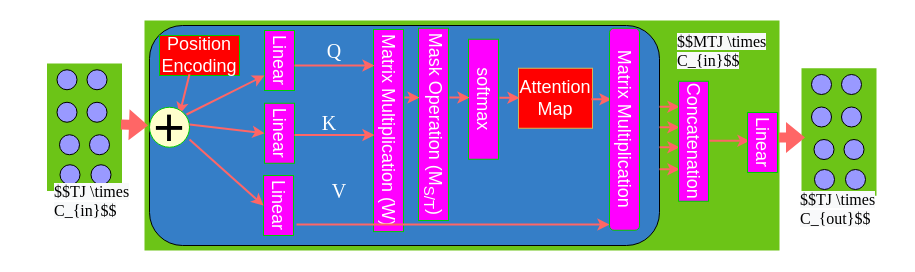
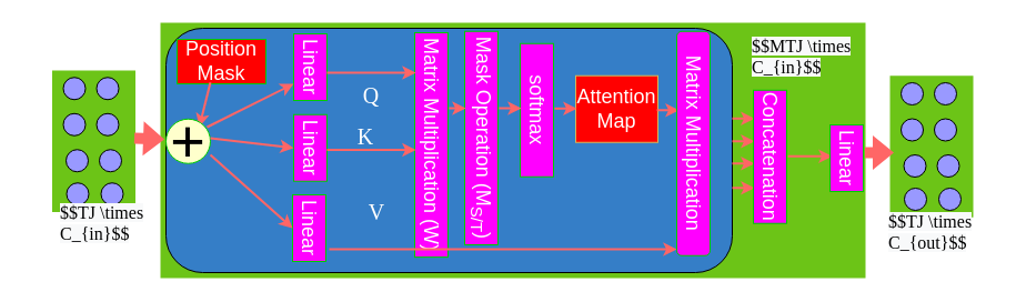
  <mxCell id="0" />
  <mxCell id="1" parent="0" />
  <mxCell id="2" value="" style="rounded=0;whiteSpace=wrap;html=1;fillColor=#6CC417;strokeColor=none;" parent="1" vertex="1"><mxGeometry x="144" y="20" width="635" height="230" as="geometry" /></mxCell>
  <mxCell id="3" value="" style="rounded=1;whiteSpace=wrap;html=1;fillColor=#357EC7;" parent="1" vertex="1"><mxGeometry x="149" y="25" width="510" height="220" as="geometry" /></mxCell>
  <mxCell id="4" value="" style="group;strokeColor=none;" parent="1" vertex="1" connectable="0"><mxGeometry x="46.5" y="63" width="75" height="127.5" as="geometry" /></mxCell>
  <mxCell id="5" value="" style="rounded=0;whiteSpace=wrap;html=1;fillColor=#6CC417;rotation=90;strokeColor=none;" parent="4" vertex="1"><mxGeometry x="-26.25" y="26.25" width="127.5" height="75" as="geometry" /></mxCell>
  <mxCell id="6" value="" style="ellipse;whiteSpace=wrap;html=1;aspect=fixed;fillColor=#9999FF;" parent="4" vertex="1"><mxGeometry x="40.0" y="6.25" width="20" height="20" as="geometry" /></mxCell>
  <mxCell id="7" value="" style="ellipse;whiteSpace=wrap;html=1;aspect=fixed;fillColor=#9999FF;" parent="4" vertex="1"><mxGeometry x="10.0" y="6.25" width="20" height="20" as="geometry" /></mxCell>
  <mxCell id="8" value="" style="ellipse;whiteSpace=wrap;html=1;aspect=fixed;fillColor=#9999FF;" parent="4" vertex="1"><mxGeometry x="10.0" y="38.75" width="20" height="20" as="geometry" /></mxCell>
  <mxCell id="9" value="" style="ellipse;whiteSpace=wrap;html=1;aspect=fixed;fillColor=#9999FF;" parent="4" vertex="1"><mxGeometry x="40.0" y="38.75" width="20" height="20" as="geometry" /></mxCell>
  <mxCell id="10" value="" style="ellipse;whiteSpace=wrap;html=1;aspect=fixed;fillColor=#9999FF;" parent="4" vertex="1"><mxGeometry x="12.5" y="71.25" width="20" height="20" as="geometry" /></mxCell>
  <mxCell id="11" value="" style="ellipse;whiteSpace=wrap;html=1;aspect=fixed;fillColor=#9999FF;" parent="4" vertex="1"><mxGeometry x="42.5" y="71.25" width="20" height="20" as="geometry" /></mxCell>
  <mxCell id="12" value="" style="ellipse;whiteSpace=wrap;html=1;aspect=fixed;fillColor=#9999FF;" parent="4" vertex="1"><mxGeometry x="13.0" y="101.25" width="20" height="20" as="geometry" /></mxCell>
  <mxCell id="13" value="" style="ellipse;whiteSpace=wrap;html=1;aspect=fixed;fillColor=#9999FF;" parent="4" vertex="1"><mxGeometry x="44.0" y="101.25" width="20" height="20" as="geometry" /></mxCell>
  <mxCell id="14" value="" style="shape=flexArrow;endArrow=classic;html=1;rounded=0;fillColor=#FF6666;strokeColor=none;" parent="1" edge="1"><mxGeometry width="50" height="50" relative="1" as="geometry"><mxPoint x="120" y="124" as="sourcePoint" /><mxPoint x="148" y="125" as="targetPoint" /></mxGeometry></mxCell>
  <mxCell id="15" value="Linear" style="text;html=1;strokeColor=#00CC00;fillColor=#FF00FF;align=center;verticalAlign=middle;whiteSpace=wrap;rounded=0;rotation=90;fontSize=18;fontColor=#FFFFFF;" parent="1" vertex="1"><mxGeometry x="249" y="45" width="60" height="30" as="geometry" /></mxCell>
  <mxCell id="16" value="Linear" style="text;html=1;strokeColor=#00CC00;fillColor=#FF00FF;align=center;verticalAlign=middle;whiteSpace=wrap;rounded=0;rotation=90;fontSize=18;fontColor=#FFFFFF;" parent="1" vertex="1"><mxGeometry x="249" y="117.75" width="60" height="30" as="geometry" /></mxCell>
  <mxCell id="17" value="Linear" style="text;html=1;strokeColor=#00CC00;fillColor=#FF00FF;align=center;verticalAlign=middle;whiteSpace=wrap;rounded=0;rotation=90;fontSize=18;fontColor=#FFFFFF;" parent="1" vertex="1"><mxGeometry x="248" y="190" width="60" height="30" as="geometry" /></mxCell>
- <mxCell id="18" value="&lt;div&gt;&lt;font color=&quot;#ffffff&quot;&gt;Position&lt;/font&gt;&lt;/div&gt;&lt;div&gt;&lt;font color=&quot;#ffffff&quot;&gt;Encoding&lt;/font&gt;&lt;br&gt;&lt;/div&gt;" style="text;html=1;strokeColor=#00CC00;fillColor=#FF0000;align=center;verticalAlign=middle;whiteSpace=wrap;rounded=0;fontSize=18;" parent="1" vertex="1"><mxGeometry x="159" y="35" width="80" height="40" as="geometry" /></mxCell>
+ <mxCell id="18" value="&lt;div&gt;&lt;font color=&quot;#ffffff&quot;&gt;Position&lt;/font&gt;&lt;/div&gt;&lt;div&gt;&lt;font color=&quot;#ffffff&quot;&gt;Mask&lt;/font&gt;&lt;br&gt;&lt;/div&gt;" style="text;html=1;strokeColor=#00CC00;fillColor=#FF0000;align=center;verticalAlign=middle;whiteSpace=wrap;rounded=0;fontSize=18;" parent="1" vertex="1"><mxGeometry x="159" y="35" width="80" height="40" as="geometry" /></mxCell>
  <mxCell id="19" value="" style="endArrow=classic;html=1;rounded=0;fontSize=18;strokeWidth=2;fillColor=#FF6666;strokeColor=#FF6666;" parent="1" edge="1"><mxGeometry width="50" height="50" relative="1" as="geometry"><mxPoint x="189" y="73.75" as="sourcePoint" /><mxPoint x="179" y="113.75" as="targetPoint" /></mxGeometry></mxCell>
  <mxCell id="20" value="&lt;font style=&quot;font-size: 54px;&quot;&gt;+&lt;/font&gt;" style="ellipse;whiteSpace=wrap;html=1;aspect=fixed;fontSize=18;strokeColor=#00CC00;fillColor=#FFFFCC;" parent="1" vertex="1"><mxGeometry x="149" y="106.75" width="40" height="40" as="geometry" /></mxCell>
  <mxCell id="21" value="" style="endArrow=classic;html=1;rounded=0;fontSize=54;strokeColor=#FF6666;strokeWidth=2;fillColor=#FF6666;entryX=0.75;entryY=1;entryDx=0;entryDy=0;" parent="1" target="15" edge="1"><mxGeometry width="50" height="50" relative="1" as="geometry"><mxPoint x="186" y="114" as="sourcePoint" /><mxPoint x="261" y="79" as="targetPoint" /></mxGeometry></mxCell>
  <mxCell id="22" value="" style="endArrow=classic;html=1;rounded=0;fontSize=54;strokeColor=#FF6666;strokeWidth=2;fillColor=#FF6666;entryX=0.5;entryY=1;entryDx=0;entryDy=0;" parent="1" target="16" edge="1"><mxGeometry width="50" height="50" relative="1" as="geometry"><mxPoint x="189" y="124" as="sourcePoint" /><mxPoint x="264" y="89" as="targetPoint" /></mxGeometry></mxCell>
  <mxCell id="23" value="" style="endArrow=classic;html=1;rounded=0;fontSize=54;strokeColor=#FF6666;strokeWidth=2;fillColor=#FF6666;entryX=0.5;entryY=1;entryDx=0;entryDy=0;" parent="1" target="17" edge="1"><mxGeometry width="50" height="50" relative="1" as="geometry"><mxPoint x="189" y="139" as="sourcePoint" /><mxPoint x="264" y="143.75" as="targetPoint" /></mxGeometry></mxCell>
  <mxCell id="24" value="Matrix Multiplication (W)" style="text;html=1;strokeColor=#00CC00;fillColor=#FF00FF;align=center;verticalAlign=middle;whiteSpace=wrap;rounded=0;rotation=90;fontSize=18;fontColor=#FFFFFF;" parent="1" vertex="1"><mxGeometry x="286.95" y="115.06" width="202.12" height="30" as="geometry" /></mxCell>
  <mxCell id="25" value="" style="endArrow=classic;html=1;rounded=0;fontFamily=Times New Roman;fontSize=20;strokeColor=#FF6666;strokeWidth=2;fillColor=#FF6666;" parent="1" edge="1"><mxGeometry width="50" height="50" relative="1" as="geometry"><mxPoint x="294" y="134.5" as="sourcePoint" /><mxPoint x="374" y="134.5" as="targetPoint" /></mxGeometry></mxCell>
  <mxCell id="26" value="" style="endArrow=classic;html=1;rounded=0;fontFamily=Times New Roman;fontSize=20;strokeColor=#FF6666;strokeWidth=2;fillColor=#FF6666;" parent="1" edge="1"><mxGeometry width="50" height="50" relative="1" as="geometry"><mxPoint x="294" y="65" as="sourcePoint" /><mxPoint x="374" y="65" as="targetPoint" /></mxGeometry></mxCell>
  <mxCell id="27" value="" style="endArrow=classic;html=1;rounded=0;fontFamily=Times New Roman;fontSize=20;strokeColor=#FF6666;strokeWidth=2;fillColor=#FF6666;entryX=0.927;entryY=0.967;entryDx=0;entryDy=0;entryPerimeter=0;" parent="1" edge="1"><mxGeometry width="50" height="50" relative="1" as="geometry"><mxPoint x="296" y="224" as="sourcePoint" /><mxPoint x="608.99" y="223.99" as="targetPoint" /></mxGeometry></mxCell>
  <mxCell id="28" value="Mask Operation (M&lt;sub&gt;S/T&lt;/sub&gt;)" style="text;html=1;strokeColor=#00CC00;fillColor=#FF00FF;align=center;verticalAlign=middle;whiteSpace=wrap;rounded=0;rotation=90;fontSize=18;fontColor=#FFFFFF;" parent="1" vertex="1"><mxGeometry x="336.88" y="108.88" width="192.25" height="30" as="geometry" /></mxCell>
  <mxCell id="29" value="" style="endArrow=classic;html=1;rounded=0;fontFamily=Times New Roman;fontSize=20;strokeColor=#FF6666;strokeWidth=2;fillColor=#FF6666;" parent="1" edge="1"><mxGeometry width="50" height="50" relative="1" as="geometry"><mxPoint x="404" y="97" as="sourcePoint" /><mxPoint x="419" y="97" as="targetPoint" /></mxGeometry></mxCell>
- <mxCell id="30" value="Q" style="text;html=1;strokeColor=none;fillColor=none;align=center;verticalAlign=middle;whiteSpace=wrap;rounded=0;fontFamily=Times New Roman;fontSize=20;fontColor=#FFFFFF;" parent="1" vertex="1"><mxGeometry x="319" y="35" width="30" height="30" as="geometry" /></mxCell>
+ <mxCell id="30" value="Q" style="text;html=1;strokeColor=none;fillColor=none;align=center;verticalAlign=middle;whiteSpace=wrap;rounded=0;fontFamily=Times New Roman;fontSize=20;fontColor=#FFFFFF;" parent="1" vertex="1"><mxGeometry x="319" y="70" width="30" height="30" as="geometry" /></mxCell>
  <mxCell id="31" value="K" style="text;html=1;strokeColor=none;fillColor=none;align=center;verticalAlign=middle;whiteSpace=wrap;rounded=0;fontFamily=Times New Roman;fontSize=20;fontColor=#FFFFFF;" parent="1" vertex="1"><mxGeometry x="299" y="106.75" width="60" height="30" as="geometry" /></mxCell>
  <mxCell id="32" value="V" style="text;html=1;strokeColor=none;fillColor=none;align=center;verticalAlign=middle;whiteSpace=wrap;rounded=0;fontFamily=Times New Roman;fontSize=20;fontColor=#FFFFFF;" parent="1" vertex="1"><mxGeometry x="309" y="175" width="60" height="30" as="geometry" /></mxCell>
  <mxCell id="33" value="softmax" style="text;html=1;strokeColor=#00CC00;fillColor=#FF00FF;align=center;verticalAlign=middle;whiteSpace=wrap;rounded=0;rotation=90;fontSize=18;fontColor=#FFFFFF;" parent="1" vertex="1"><mxGeometry x="423" y="83.75" width="120" height="30" as="geometry" /></mxCell>
  <mxCell id="34" value="" style="endArrow=classic;html=1;rounded=0;fontFamily=Times New Roman;fontSize=20;strokeColor=#FF6666;strokeWidth=2;fillColor=#FF6666;" parent="1" edge="1"><mxGeometry width="50" height="50" relative="1" as="geometry"><mxPoint x="449" y="97" as="sourcePoint" /><mxPoint x="469" y="97" as="targetPoint" /></mxGeometry></mxCell>
  <mxCell id="35" value="&lt;font color=&quot;#ffffff&quot;&gt;Attention Map&lt;/font&gt;" style="text;html=1;strokeColor=#d6b656;fillColor=#FF0000;align=center;verticalAlign=middle;whiteSpace=wrap;rounded=0;rotation=0;fontSize=18;" parent="1" vertex="1"><mxGeometry x="518" y="67.75" width="74" height="60" as="geometry" /></mxCell>
  <mxCell id="36" value="" style="endArrow=classic;html=1;rounded=0;fontFamily=Times New Roman;fontSize=20;strokeColor=#FF6666;strokeWidth=2;fillColor=#FF6666;" parent="1" edge="1"><mxGeometry width="50" height="50" relative="1" as="geometry"><mxPoint x="499" y="97.25" as="sourcePoint" /><mxPoint x="519" y="97.25" as="targetPoint" /></mxGeometry></mxCell>
  <mxCell id="37" value="" style="endArrow=classic;html=1;rounded=0;fontFamily=Times New Roman;fontSize=20;strokeColor=#FF6666;strokeWidth=2;fillColor=#FF6666;" parent="1" edge="1"><mxGeometry width="50" height="50" relative="1" as="geometry"><mxPoint x="591" y="98.75" as="sourcePoint" /><mxPoint x="611" y="98.75" as="targetPoint" /></mxGeometry></mxCell>
  <mxCell id="38" value="" style="endArrow=classic;html=1;rounded=0;fontFamily=Times New Roman;fontSize=20;strokeColor=#FF6666;strokeWidth=2;fillColor=#FF6666;" parent="1" edge="1"><mxGeometry width="50" height="50" relative="1" as="geometry"><mxPoint x="659" y="106.25" as="sourcePoint" /><mxPoint x="679" y="106.25" as="targetPoint" /></mxGeometry></mxCell>
  <mxCell id="39" value="" style="endArrow=classic;html=1;rounded=0;fontFamily=Times New Roman;fontSize=20;strokeColor=#FF6666;strokeWidth=2;fillColor=#FF6666;" parent="1" edge="1"><mxGeometry width="50" height="50" relative="1" as="geometry"><mxPoint x="659" y="126.75" as="sourcePoint" /><mxPoint x="679" y="126.75" as="targetPoint" /></mxGeometry></mxCell>
  <mxCell id="40" value="" style="endArrow=classic;html=1;rounded=0;fontFamily=Times New Roman;fontSize=20;strokeColor=#FF6666;strokeWidth=2;fillColor=#FF6666;" parent="1" edge="1"><mxGeometry width="50" height="50" relative="1" as="geometry"><mxPoint x="659" y="146.75" as="sourcePoint" /><mxPoint x="679" y="146.75" as="targetPoint" /></mxGeometry></mxCell>
  <mxCell id="41" value="Matrix Multiplication" style="text;html=1;strokeColor=#00CC00;fillColor=#FF00FF;align=center;verticalAlign=middle;whiteSpace=wrap;rounded=1;rotation=90;fontSize=18;fontColor=#FFFFFF;" parent="1" vertex="1"><mxGeometry x="523" y="113.75" width="202" height="30" as="geometry" /></mxCell>
  <mxCell id="42" value="" style="endArrow=classic;html=1;rounded=0;fontFamily=Times New Roman;fontSize=20;strokeColor=#FF6666;strokeWidth=2;fillColor=#FF6666;" parent="1" edge="1"><mxGeometry width="50" height="50" relative="1" as="geometry"><mxPoint x="659" y="168.75" as="sourcePoint" /><mxPoint x="679" y="168.75" as="targetPoint" /></mxGeometry></mxCell>
  <mxCell id="43" value="Concatenation" style="text;html=1;strokeColor=#00CC00;fillColor=#FF00FF;align=center;verticalAlign=middle;whiteSpace=wrap;rounded=0;rotation=90;fontSize=18;fontColor=#FFFFFF;" parent="1" vertex="1"><mxGeometry x="633" y="125.75" width="120" height="30" as="geometry" /></mxCell>
  <mxCell id="44" value="" style="endArrow=classic;html=1;rounded=0;fontFamily=Times New Roman;fontSize=20;strokeColor=#FF6666;strokeWidth=2;fillColor=#FF6666;" parent="1" edge="1"><mxGeometry width="50" height="50" relative="1" as="geometry"><mxPoint x="709" y="140.25" as="sourcePoint" /><mxPoint x="749" y="140.25" as="targetPoint" /></mxGeometry></mxCell>
  <mxCell id="45" value="Linear" style="text;html=1;strokeColor=#00CC00;fillColor=#FF00FF;align=center;verticalAlign=middle;whiteSpace=wrap;rounded=0;rotation=90;fontSize=18;fontColor=#FFFFFF;" parent="1" vertex="1"><mxGeometry x="732" y="127" width="60" height="30" as="geometry" /></mxCell>
  <mxCell id="46" value="" style="group;strokeColor=none;fillColor=#6CC417;" parent="1" vertex="1" connectable="0"><mxGeometry x="801" y="67.75" width="75" height="127.5" as="geometry" /></mxCell>
  <mxCell id="47" value="" style="ellipse;whiteSpace=wrap;html=1;aspect=fixed;fillColor=#9999FF;" parent="46" vertex="1"><mxGeometry x="40.0" y="6.25" width="20" height="20" as="geometry" /></mxCell>
  <mxCell id="48" value="" style="ellipse;whiteSpace=wrap;html=1;aspect=fixed;fillColor=#9999FF;" parent="46" vertex="1"><mxGeometry x="10.0" y="6.25" width="20" height="20" as="geometry" /></mxCell>
  <mxCell id="49" value="" style="ellipse;whiteSpace=wrap;html=1;aspect=fixed;fillColor=#9999FF;" parent="46" vertex="1"><mxGeometry x="10.0" y="38.75" width="20" height="20" as="geometry" /></mxCell>
  <mxCell id="50" value="" style="ellipse;whiteSpace=wrap;html=1;aspect=fixed;fillColor=#9999FF;" parent="46" vertex="1"><mxGeometry x="40.0" y="38.75" width="20" height="20" as="geometry" /></mxCell>
  <mxCell id="51" value="" style="ellipse;whiteSpace=wrap;html=1;aspect=fixed;fillColor=#9999FF;" parent="46" vertex="1"><mxGeometry x="12.5" y="71.25" width="20" height="20" as="geometry" /></mxCell>
  <mxCell id="52" value="" style="ellipse;whiteSpace=wrap;html=1;aspect=fixed;fillColor=#9999FF;" parent="46" vertex="1"><mxGeometry x="42.5" y="71.25" width="20" height="20" as="geometry" /></mxCell>
  <mxCell id="53" value="" style="ellipse;whiteSpace=wrap;html=1;aspect=fixed;fillColor=#9999FF;" parent="46" vertex="1"><mxGeometry x="13.0" y="101.25" width="20" height="20" as="geometry" /></mxCell>
  <mxCell id="54" value="" style="ellipse;whiteSpace=wrap;html=1;aspect=fixed;fillColor=#9999FF;" parent="46" vertex="1"><mxGeometry x="44.0" y="101.25" width="20" height="20" as="geometry" /></mxCell>
  <mxCell id="55" value="" style="shape=flexArrow;endArrow=classic;html=1;rounded=0;fillColor=#FF6666;strokeColor=none;" parent="1" edge="1"><mxGeometry width="50" height="50" relative="1" as="geometry"><mxPoint x="778" y="137" as="sourcePoint" /><mxPoint x="805" y="137" as="targetPoint" /></mxGeometry></mxCell>
  <mxCell id="56" value="&lt;span style=&quot;color: rgb(0, 0, 0); font-family: &amp;quot;Times New Roman&amp;quot;; font-size: 16px; font-style: normal; font-variant-ligatures: normal; font-variant-caps: normal; font-weight: 400; letter-spacing: normal; orphans: 2; text-align: left; text-indent: 0px; text-transform: none; widows: 2; word-spacing: 0px; -webkit-text-stroke-width: 0px; background-color: rgb(248, 249, 250); text-decoration-thickness: initial; text-decoration-style: initial; text-decoration-color: initial; float: none; display: inline !important;&quot;&gt;$$MTJ \times C_{in}$$&lt;/span&gt;" style="text;whiteSpace=wrap;html=1;" vertex="1" parent="1"><mxGeometry x="675" y="25" width="95" height="23" as="geometry" /></mxCell>
  <mxCell id="57" value="&lt;span style=&quot;color: rgb(0, 0, 0); font-family: &amp;quot;Times New Roman&amp;quot;; font-size: 16px; font-style: normal; font-variant-ligatures: normal; font-variant-caps: normal; font-weight: 400; letter-spacing: normal; orphans: 2; text-align: left; text-indent: 0px; text-transform: none; widows: 2; word-spacing: 0px; -webkit-text-stroke-width: 0px; background-color: rgb(248, 249, 250); text-decoration-thickness: initial; text-decoration-style: initial; text-decoration-color: initial; float: none; display: inline !important;&quot;&gt;$$TJ \times C_{out}$$&lt;/span&gt;" style="text;whiteSpace=wrap;html=1;" vertex="1" parent="1"><mxGeometry x="798" y="183" width="95" height="23" as="geometry" /></mxCell>
  <mxCell id="58" value="&lt;span style=&quot;color: rgb(0, 0, 0); font-family: &amp;quot;Times New Roman&amp;quot;; font-size: 16px; font-style: normal; font-variant-ligatures: normal; font-variant-caps: normal; font-weight: 400; letter-spacing: normal; orphans: 2; text-align: left; text-indent: 0px; text-transform: none; widows: 2; word-spacing: 0px; -webkit-text-stroke-width: 0px; background-color: rgb(248, 249, 250); text-decoration-thickness: initial; text-decoration-style: initial; text-decoration-color: initial; float: none; display: inline !important;&quot;&gt;$$TJ \times C_{in}$$&lt;/span&gt;" style="text;whiteSpace=wrap;html=1;" vertex="1" parent="1"><mxGeometry x="52" y="175" width="95" height="23" as="geometry" /></mxCell>
